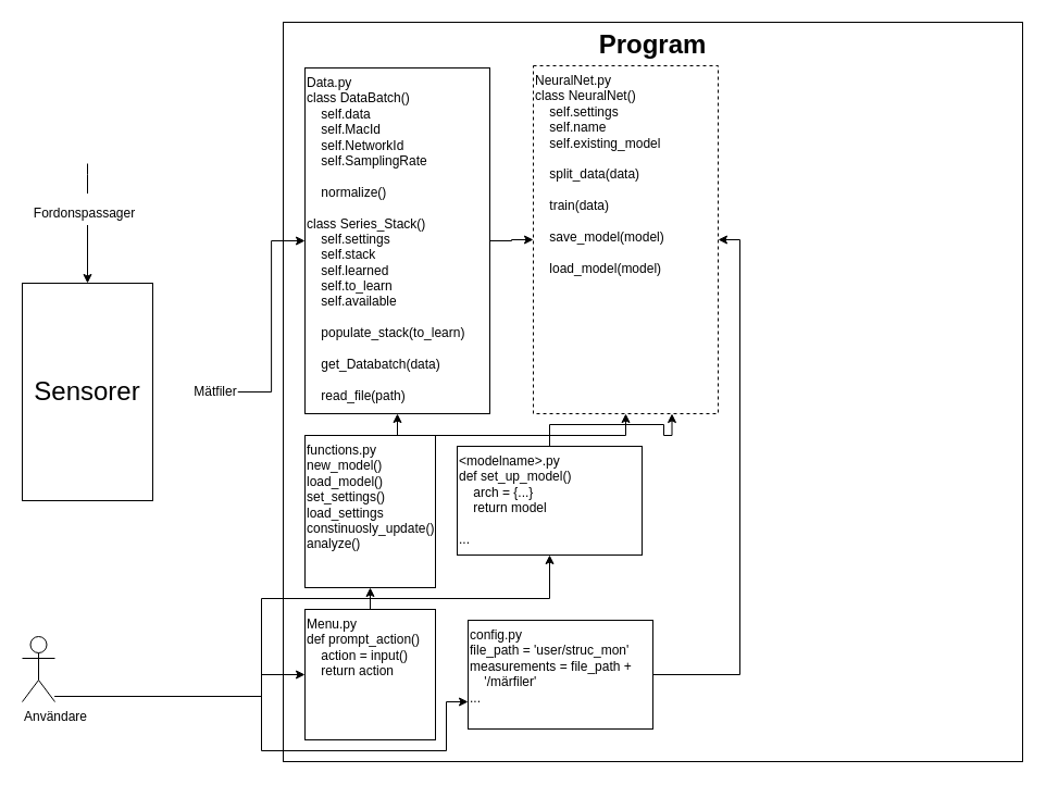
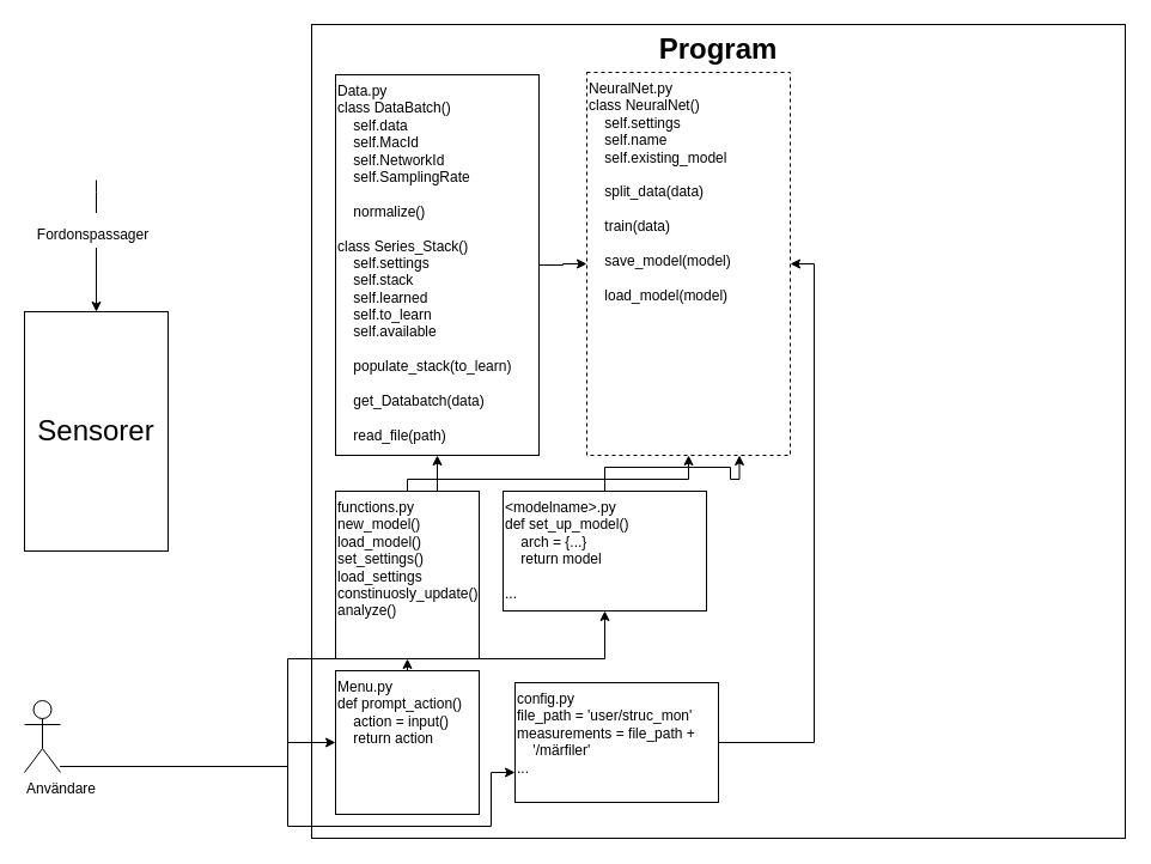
  <mxCell id="0" />
  <mxCell id="1" parent="0" />
  <mxCell id="2" value="Program" style="rounded=0;whiteSpace=wrap;html=1;verticalAlign=top;fontSize=24;fontStyle=1" parent="1" vertex="1"><mxGeometry x="260" y="20" width="680" height="680" as="geometry" /></mxCell>
  <mxCell id="3" value="Sensorer" style="rounded=0;whiteSpace=wrap;html=1;fontSize=24;" parent="1" vertex="1"><mxGeometry x="20" y="260" width="120" height="200" as="geometry" /></mxCell>
  <mxCell id="4" style="edgeStyle=orthogonalEdgeStyle;rounded=0;orthogonalLoop=1;jettySize=auto;html=1;entryX=0.5;entryY=0;entryDx=0;entryDy=0;fontSize=24;" parent="1" source="6" target="3" edge="1"><mxGeometry relative="1" as="geometry"><Array as="points"><mxPoint x="80" y="160" /><mxPoint x="80" y="160" /></Array></mxGeometry></mxCell>
  <mxCell id="5" value="&lt;font&gt;&lt;font style=&quot;font-size: 12px&quot;&gt;Fordonspassager&lt;/font&gt;&lt;br&gt;&lt;/font&gt;" style="edgeLabel;html=1;align=center;verticalAlign=middle;resizable=0;points=[];fontSize=24;" parent="4" vertex="1" connectable="0"><mxGeometry x="-0.256" y="-4" relative="1" as="geometry"><mxPoint as="offset" /></mxGeometry></mxCell>
  <mxCell id="6" value="" style="shape=image;imageAspect=0;aspect=fixed;verticalLabelPosition=bottom;verticalAlign=top;fontSize=24;image=https://www.mitti.se/_internal/cimg!0/dzyfbg5iqgwy4n2qbdqmdj723bzd70o.jpeg;" parent="1" vertex="1"><mxGeometry x="20" y="20" width="198.24" height="130" as="geometry" /></mxCell>
- <mxCell id="7" style="edgeStyle=orthogonalEdgeStyle;rounded=0;orthogonalLoop=1;jettySize=auto;html=1;entryX=0;entryY=0.5;entryDx=0;entryDy=0;endArrow=classic;endFill=1;fontSize=12;" parent="1" source="8" target="10" edge="1"><mxGeometry relative="1" as="geometry" /></mxCell>
- <mxCell id="8" value="Mätfiler" style="text;html=1;strokeColor=none;fillColor=none;align=center;verticalAlign=middle;whiteSpace=wrap;rounded=0;fontSize=12;" parent="1" vertex="1"><mxGeometry x="178.24" y="350" width="40" height="20" as="geometry" /></mxCell>
  <mxCell id="9" style="edgeStyle=orthogonalEdgeStyle;rounded=0;orthogonalLoop=1;jettySize=auto;html=1;entryX=0;entryY=0.5;entryDx=0;entryDy=0;endArrow=classic;endFill=1;fontSize=12;" parent="1" source="10" target="11" edge="1"><mxGeometry relative="1" as="geometry" /></mxCell>
  <mxCell id="10" value="Data.py&lt;br&gt;class DataBatch()&lt;br&gt;&amp;nbsp; &amp;nbsp; self.data&lt;br&gt;&lt;div&gt;&amp;nbsp; &amp;nbsp; self.MacId&lt;/div&gt;&lt;div&gt;&amp;nbsp; &amp;nbsp; self.NetworkId&lt;/div&gt;&lt;div&gt;&amp;nbsp; &amp;nbsp; self.SamplingRate&lt;/div&gt;&lt;div&gt;&lt;br&gt;&lt;/div&gt;&lt;div&gt;&amp;nbsp; &amp;nbsp; normalize()&lt;/div&gt;&lt;div&gt;&lt;br&gt;&lt;/div&gt;class Series_Stack()&lt;br&gt;&amp;nbsp; &amp;nbsp; self.settings&lt;br&gt;&amp;nbsp; &amp;nbsp; self.stack&lt;br&gt;&amp;nbsp; &amp;nbsp; self.learned&lt;br&gt;&amp;nbsp; &amp;nbsp; self.to_learn&lt;br&gt;&amp;nbsp; &amp;nbsp; self.available&lt;br&gt;&lt;br&gt;&amp;nbsp; &amp;nbsp; populate_stack(to_learn)&lt;br&gt;&lt;br&gt;&amp;nbsp; &amp;nbsp; get_Databatch(data)&lt;br&gt;&lt;br&gt;&amp;nbsp; &amp;nbsp; read_file(path)" style="rounded=0;whiteSpace=wrap;html=1;fontSize=12;align=left;verticalAlign=top;" parent="1" vertex="1"><mxGeometry x="280" y="62" width="170" height="318" as="geometry" /></mxCell>
  <mxCell id="11" value="NeuralNet.py&lt;br&gt;class NeuralNet()&lt;br&gt;&amp;nbsp; &amp;nbsp; self.settings&lt;br&gt;&amp;nbsp; &amp;nbsp; self.name&lt;br&gt;&amp;nbsp; &amp;nbsp; self.existing_model&lt;br&gt;&lt;br&gt;&amp;nbsp; &amp;nbsp; split_data(data)&lt;br&gt;&lt;br&gt;&amp;nbsp; &amp;nbsp; train(data)&lt;br&gt;&lt;br&gt;&amp;nbsp; &amp;nbsp; save_model(model)&lt;br&gt;&lt;br&gt;&amp;nbsp; &amp;nbsp; load_model(model)" style="rounded=0;whiteSpace=wrap;html=1;fontSize=12;align=left;verticalAlign=top;dashed=1;" parent="1" vertex="1"><mxGeometry x="490" y="60" width="170" height="320" as="geometry" /></mxCell>
  <mxCell id="12" style="edgeStyle=orthogonalEdgeStyle;rounded=0;orthogonalLoop=1;jettySize=auto;html=1;entryX=0.75;entryY=1;entryDx=0;entryDy=0;" parent="1" source="13" target="11" edge="1"><mxGeometry relative="1" as="geometry" /></mxCell>
  <mxCell id="13" value="&amp;lt;modelname&amp;gt;.py&lt;br&gt;def set_up_model()&lt;br&gt;&amp;nbsp; &amp;nbsp; arch = {...}&lt;br&gt;&amp;nbsp; &amp;nbsp; return model&lt;br&gt;&lt;br&gt;..." style="rounded=0;whiteSpace=wrap;html=1;fontSize=12;align=left;verticalAlign=top;" parent="1" vertex="1"><mxGeometry x="420" y="410" width="170" height="100" as="geometry" /></mxCell>
  <mxCell id="14" style="edgeStyle=orthogonalEdgeStyle;rounded=0;orthogonalLoop=1;jettySize=auto;html=1;exitX=0;exitY=0.5;exitDx=0;exitDy=0;entryX=1;entryY=0.5;entryDx=0;entryDy=0;endArrow=classic;endFill=1;fontSize=12;" parent="1" source="15" target="11" edge="1"><mxGeometry relative="1" as="geometry"><Array as="points"><mxPoint x="680" y="620" /><mxPoint x="680" y="220" /></Array></mxGeometry></mxCell>
  <mxCell id="15" value="config.py&lt;br&gt;file_path = 'user/struc_mon'&lt;br&gt;measurements = file_path +&amp;nbsp;&lt;br&gt;&amp;nbsp; &amp;nbsp; '/märfiler'&lt;br&gt;...&lt;br&gt;" style="rounded=0;whiteSpace=wrap;html=1;fontSize=12;verticalAlign=top;align=left;" parent="1" vertex="1"><mxGeometry x="430" y="570" width="170" height="100" as="geometry" /></mxCell>
  <mxCell id="16" style="edgeStyle=orthogonalEdgeStyle;rounded=0;orthogonalLoop=1;jettySize=auto;html=1;exitX=0.5;exitY=0;exitDx=0;exitDy=0;entryX=0.5;entryY=1;entryDx=0;entryDy=0;endArrow=classic;endFill=1;fontSize=12;" parent="1" source="17" target="24" edge="1"><mxGeometry relative="1" as="geometry" /></mxCell>
  <mxCell id="17" value="Menu.py&lt;br&gt;def prompt_action()&lt;br&gt;&amp;nbsp; &amp;nbsp; action = input()&lt;br&gt;&amp;nbsp; &amp;nbsp; return action" style="rounded=0;whiteSpace=wrap;html=1;fontSize=12;align=left;verticalAlign=top;" parent="1" vertex="1"><mxGeometry x="280" y="560" width="120" height="120" as="geometry" /></mxCell>
  <mxCell id="18" style="edgeStyle=orthogonalEdgeStyle;rounded=0;orthogonalLoop=1;jettySize=auto;html=1;endArrow=classic;endFill=1;fontSize=12;entryX=0;entryY=0.75;entryDx=0;entryDy=0;" parent="1" source="21" target="15" edge="1"><mxGeometry relative="1" as="geometry"><mxPoint x="200" y="670" as="targetPoint" /><Array as="points"><mxPoint x="240" y="640" /><mxPoint x="240" y="690" /><mxPoint x="410" y="690" /><mxPoint x="410" y="645" /></Array></mxGeometry></mxCell>
  <mxCell id="19" style="edgeStyle=orthogonalEdgeStyle;rounded=0;orthogonalLoop=1;jettySize=auto;html=1;" parent="1" source="21" target="13" edge="1"><mxGeometry relative="1" as="geometry"><mxPoint x="220" y="560" as="targetPoint" /><Array as="points"><mxPoint x="240" y="640" /><mxPoint x="240" y="550" /><mxPoint x="505" y="550" /></Array></mxGeometry></mxCell>
  <mxCell id="20" style="edgeStyle=orthogonalEdgeStyle;rounded=0;orthogonalLoop=1;jettySize=auto;html=1;entryX=0;entryY=0.5;entryDx=0;entryDy=0;" parent="1" source="21" target="17" edge="1"><mxGeometry relative="1" as="geometry"><Array as="points"><mxPoint x="240" y="640" /><mxPoint x="240" y="620" /></Array></mxGeometry></mxCell>
  <mxCell id="21" value="Användare" style="shape=umlActor;verticalLabelPosition=bottom;verticalAlign=top;html=1;outlineConnect=0;fontSize=12;align=left;" parent="1" vertex="1"><mxGeometry x="20" y="585" width="30" height="60" as="geometry" /></mxCell>
  <mxCell id="22" style="edgeStyle=orthogonalEdgeStyle;rounded=0;orthogonalLoop=1;jettySize=auto;html=1;exitX=0.5;exitY=0;exitDx=0;exitDy=0;entryX=0.5;entryY=1;entryDx=0;entryDy=0;endArrow=classic;endFill=1;fontSize=12;" parent="1" source="24" target="10" edge="1"><mxGeometry relative="1" as="geometry" /></mxCell>
  <mxCell id="23" style="edgeStyle=orthogonalEdgeStyle;rounded=0;orthogonalLoop=1;jettySize=auto;html=1;exitX=0.5;exitY=0;exitDx=0;exitDy=0;entryX=0.5;entryY=1;entryDx=0;entryDy=0;endArrow=classic;endFill=1;fontSize=12;" parent="1" source="24" target="11" edge="1"><mxGeometry relative="1" as="geometry"><Array as="points"><mxPoint x="575" y="400" /></Array></mxGeometry></mxCell>
- <mxCell id="24" value="functions.py&lt;br&gt;new_model()&lt;br&gt;load_model()&lt;br&gt;set_settings()&lt;br&gt;load_settings&lt;br&gt;constinuosly_update()&lt;br&gt;analyze()" style="rounded=0;whiteSpace=wrap;html=1;fontSize=12;align=left;verticalAlign=top;" parent="1" vertex="1"><mxGeometry x="280" y="400" width="120" height="140" as="geometry" /></mxCell>
+ <mxCell id="24" value="functions.py&lt;br&gt;new_model()&lt;br&gt;load_model()&lt;br&gt;set_settings()&lt;br&gt;load_settings&lt;br&gt;constinuosly_update()&lt;br&gt;analyze()" style="rounded=0;whiteSpace=wrap;html=1;fontSize=12;align=left;verticalAlign=top;" parent="1" vertex="1"><mxGeometry x="280" y="410" width="120" height="140" as="geometry" /></mxCell>
